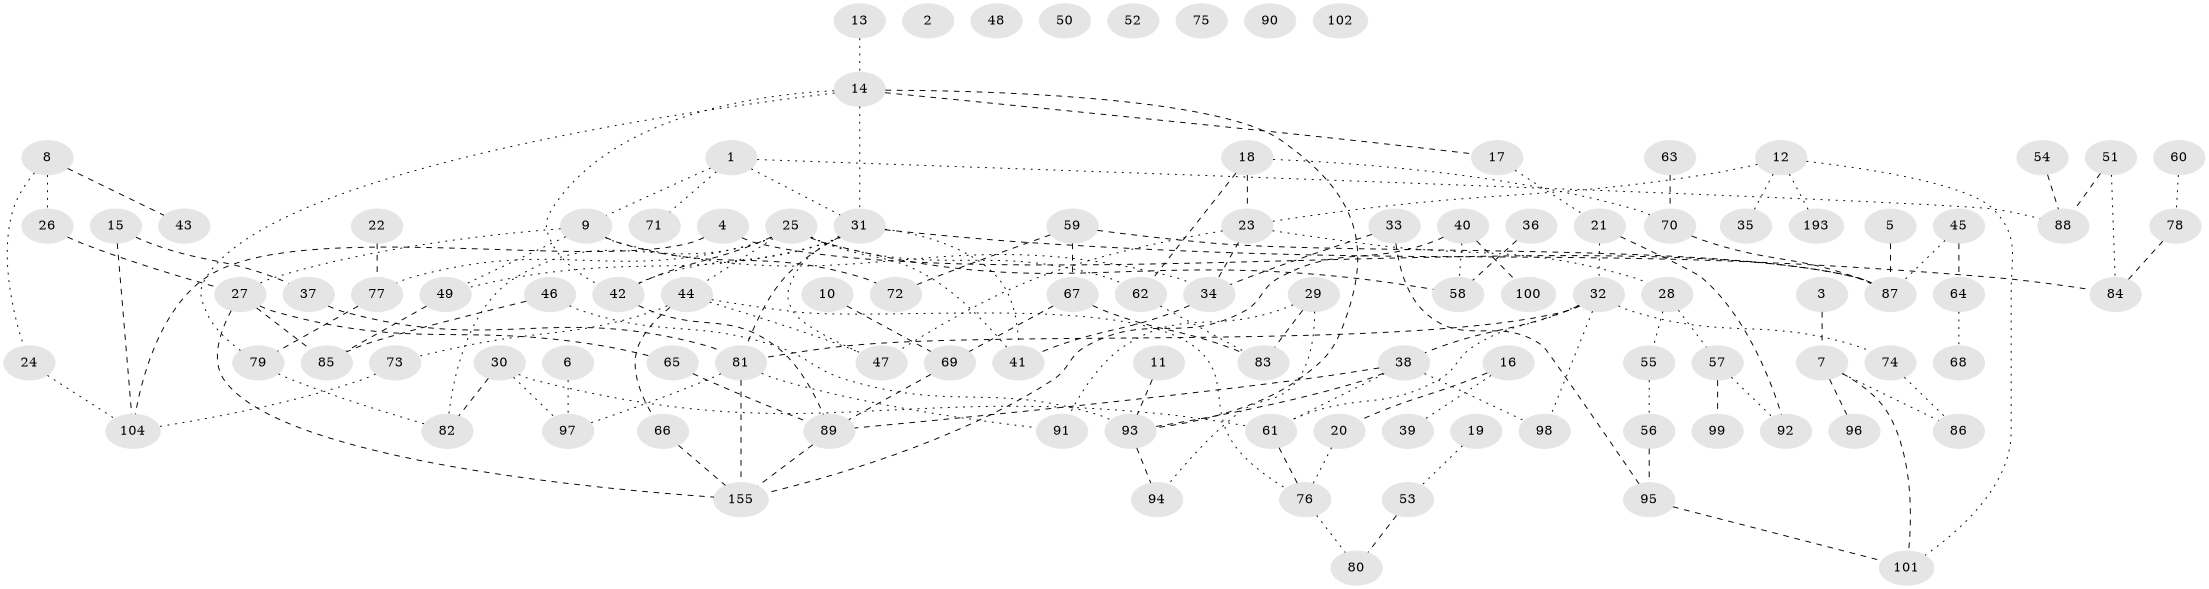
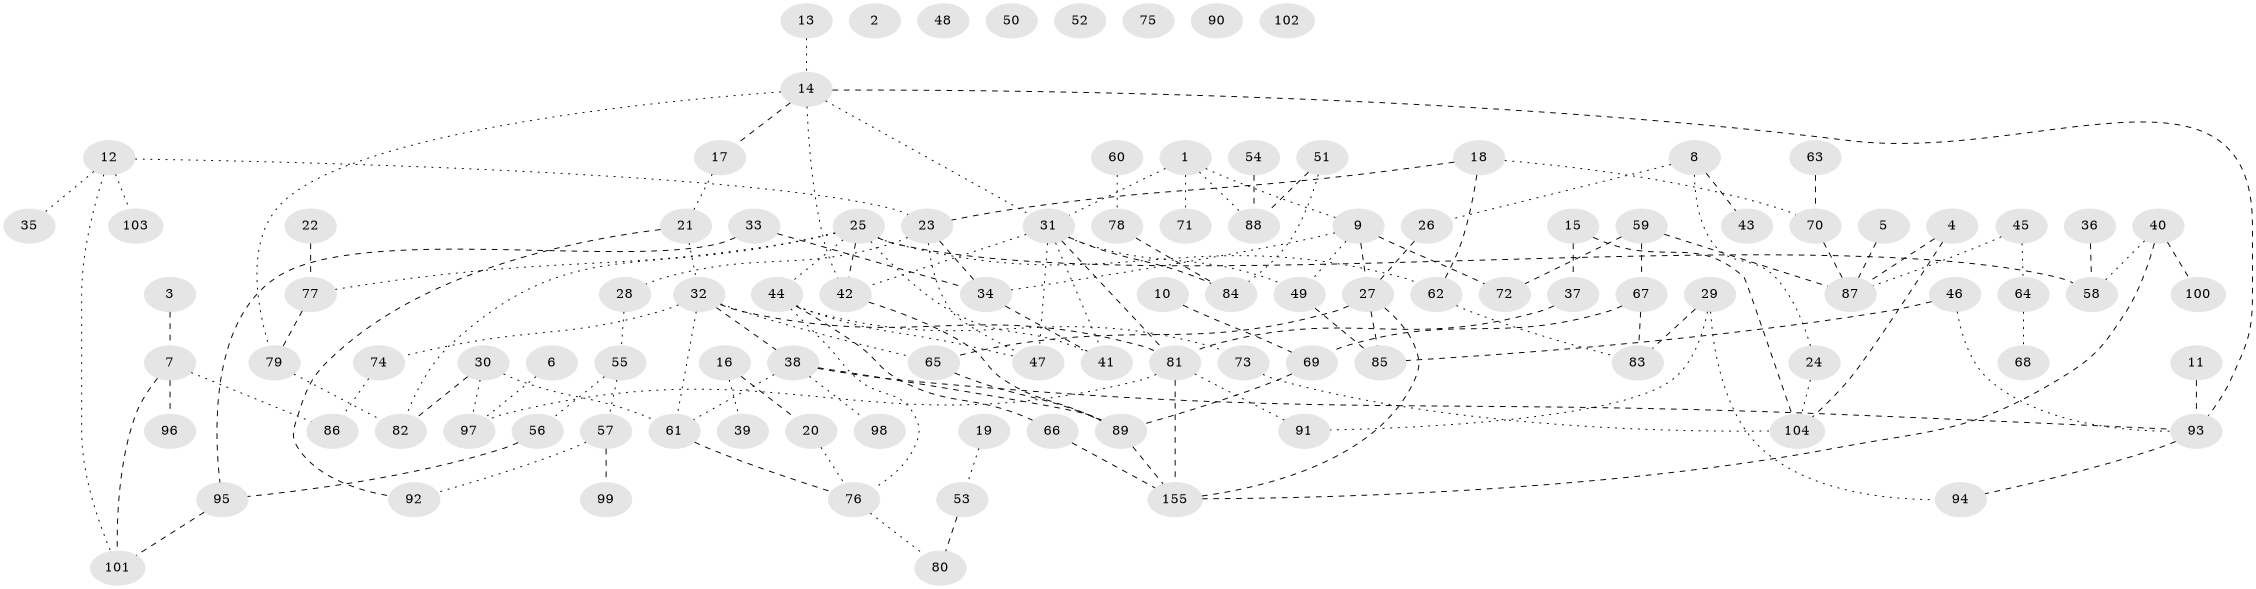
  graph {
    node [color=gray90 style=filled]
    edge [style=dashed]
    1
    9
    31
    71
    88
    27
    34
    49
    72
    42
    47
    41
    81
    84
    2
    3
    7
    86
    96
    101
    4
    104
    87
    5
    6
    97
    8
    43
    24
    26
    65
    85
    n33 [label=155]
    10
    69
    89
    11
    93
    94
    12
    23
    35
-   103 [label=193]
+   103
    28
    13
    14
    17
    79
    21
    82
    15
    37
    16
    20
    39
    76
    32
    92
    18
    62
    70
    83
    19
    53
    80
    61
    38
    74
    22
    77
    55
    25
    44
    58
    66
    73
    56
    57
    29
    91
    30
    98
    33
    95
    36
    40
    100
    45
    64
    68
    46
    48
    50
    51
    52
    54
    99
    59
    67
    60
    78
    63
    75
    90
    102
    1 -- 9 [style=dotted]
    1 -- 31 [style=dotted]
    1 -- 71 [style=dotted]
    1 -- 88 [style=dotted]
-   9 -- 27 [style=dotted]
+   9 -- 27
    9 -- 34 [style=dotted]
    9 -- 49 [style=dotted]
    9 -- 72
    31 -- 49 [style=dotted]
    31 -- 42 [style=dotted]
    31 -- 47 [style=dotted]
    31 -- 41 [style=dotted]
    31 -- 81
    31 -- 84
    27 -- 65
    27 -- 85
    27 -- n33
    34 -- 41
    49 -- 85
    42 -- 89
    81 -- 97 [style=dotted]
    81 -- n33
    81 -- 91 [style=dotted]
    3 -- 7
    7 -- 86 [style=dotted]
    7 -- 96
    7 -- 101
    4 -- 104
    4 -- 87
    5 -- 87
    6 -- 97 [style=dotted]
    8 -- 43
    8 -- 24 [style=dotted]
    8 -- 26 [style=dotted]
    24 -- 104 [style=dotted]
    26 -- 27
    65 -- 89
    10 -- 69
    69 -- 89
    89 -- n33
    11 -- 93
    93 -- 94
    12 -- 101 [style=dotted]
    12 -- 23 [style=dotted]
    12 -- 35 [style=dotted]
    12 -- 103 [style=dotted]
    23 -- 34
    23 -- 47 [style=dotted]
    23 -- 28 [style=dotted]
    28 -- 55 [style=dotted]
    13 -- 14 [style=dotted]
    14 -- 31 [style=dotted]
    14 -- 42 [style=dotted]
    14 -- 93
    14 -- 17
    14 -- 79 [style=dotted]
    17 -- 21 [style=dotted]
    79 -- 82 [style=dotted]
    21 -- 32 [style=dotted]
    21 -- 92
    15 -- 104
    15 -- 37
    37 -- 81
    16 -- 20
    16 -- 39 [style=dotted]
    20 -- 76 [style=dotted]
    76 -- 80 [style=dotted]
    32 -- 81
-   32 -- 98 [style=dotted]
+   32 -- 65 [style=dotted]
    32 -- 61 [style=dotted]
    32 -- 38
    32 -- 74 [style=dotted]
    18 -- 23
    18 -- 62
    18 -- 70 [style=dotted]
    62 -- 83 [style=dotted]
    70 -- 87
    19 -- 53 [style=dotted]
    53 -- 80
    61 -- 76
    38 -- 89
    38 -- 93
    38 -- 61 [style=dotted]
    38 -- 98 [style=dotted]
    74 -- 86 [style=dotted]
    22 -- 77
    77 -- 79
    55 -- 56 [style=dotted]
-   28 -- 57 [style=dotted]
+   55 -- 57 [style=dotted]
    25 -- 42
    25 -- 41 [style=dotted]
    25 -- 82 [style=dotted]
    25 -- 62 [style=dotted]
    25 -- 77 [style=dotted]
    25 -- 44 [style=dotted]
    25 -- 58
    44 -- 47 [style=dotted]
    44 -- 76 [style=dotted]
    44 -- 66
    44 -- 73 [style=dotted]
    66 -- n33
    73 -- 104 [style=dotted]
    56 -- 95
    57 -- 92 [style=dotted]
    57 -- 99
    29 -- 94 [style=dotted]
    29 -- 83
    29 -- 91 [style=dotted]
    30 -- 97 [style=dotted]
    30 -- 82
    30 -- 61 [style=dotted]
    33 -- 34
    33 -- 95
    95 -- 101
    36 -- 58
    40 -- n33
    40 -- 58 [style=dotted]
    40 -- 100
    45 -- 87 [style=dotted]
-   45 -- 64
+   45 -- 64 [style=dotted]
    64 -- 68 [style=dotted]
    46 -- 85
    46 -- 93 [style=dotted]
    51 -- 88
    51 -- 84 [style=dotted]
    54 -- 88
    59 -- 72
    59 -- 87
    59 -- 67
    67 -- 69
    67 -- 83
    60 -- 78 [style=dotted]
    78 -- 84
    63 -- 70
  }
